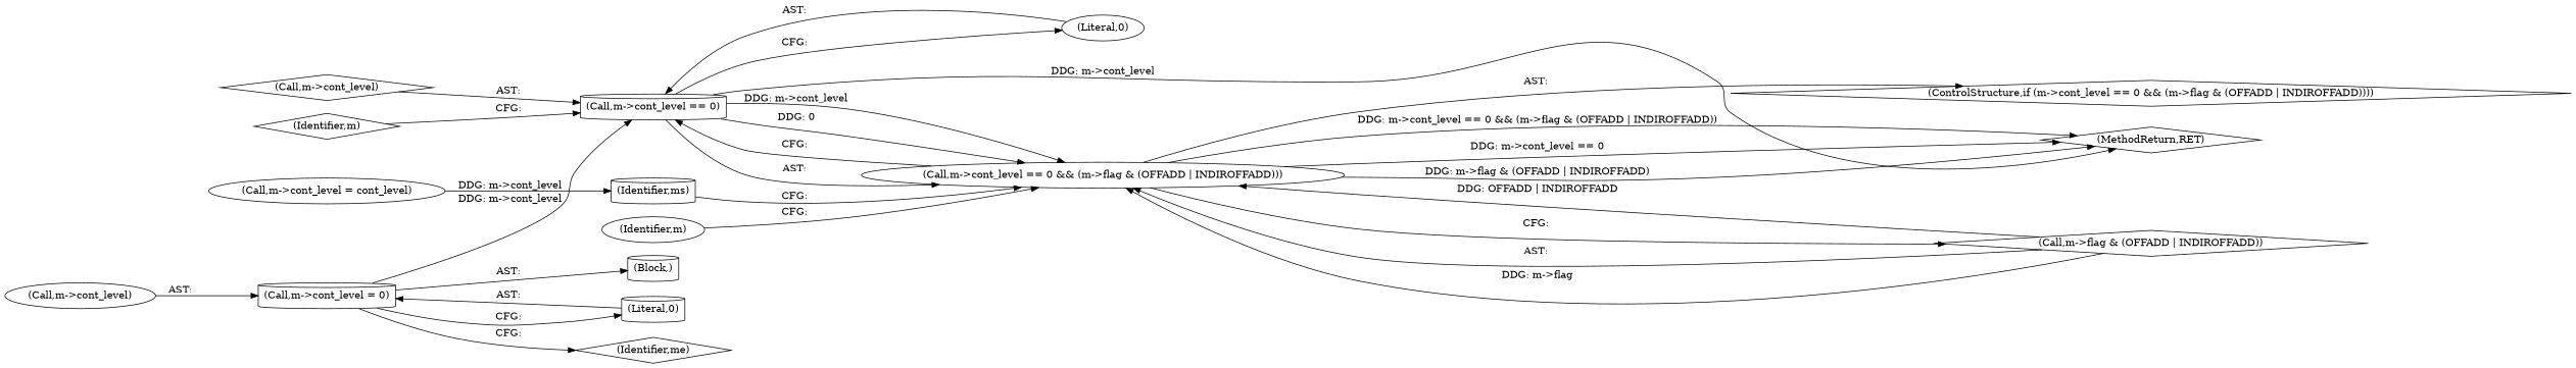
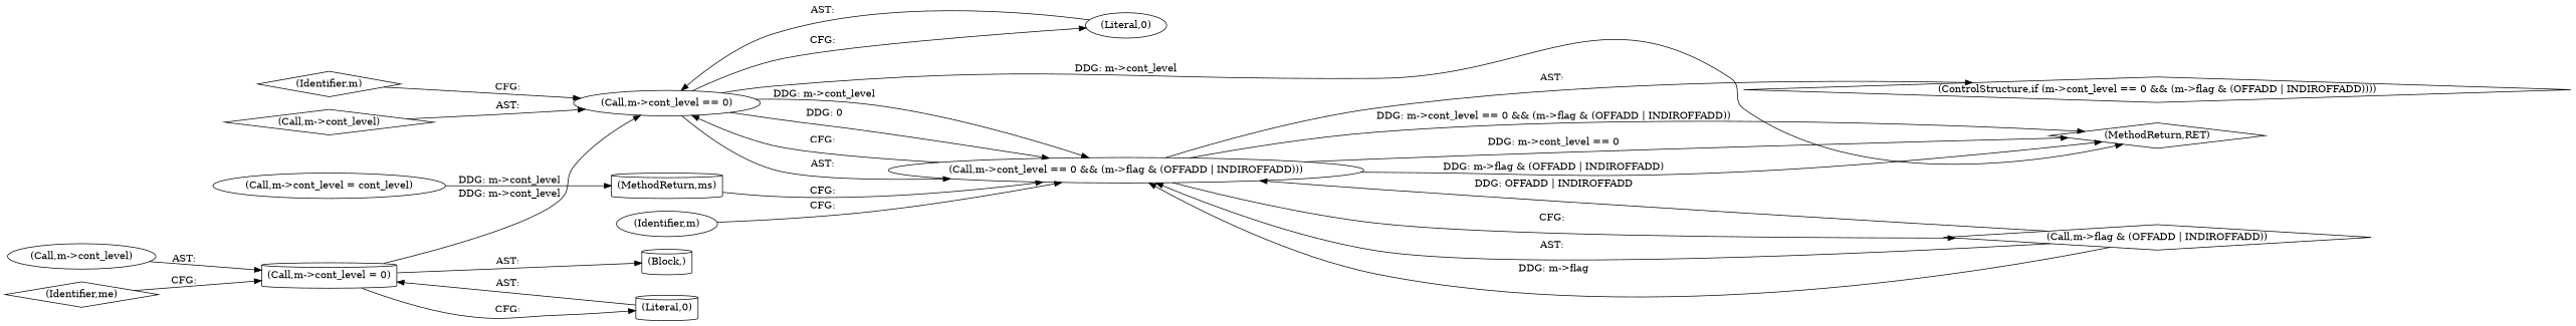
  digraph {
    rankdir=LR
    node [shape=diamond]
    n1 [label="(Call,m->cont_level = 0)" shape=cylinder]
-   n2 [label="(Call,m->cont_level == 0)" shape=cylinder]
+   n2 [label="(Call,m->cont_level == 0)" shape=ellipse]
    n3 [label="(Block,)" shape=cylinder]
    n4 [label="(Literal,0)" shape=cylinder]
    n5 [label="(Call,m->cont_level == 0 && (m->flag & (OFFADD | INDIROFFADD)))" shape=ellipse]
    n6 [label="(Literal,0)" shape=ellipse]
    n7 [label="(MethodReturn,RET)"]
    n8 [label="(Call,m->flag & (OFFADD | INDIROFFADD))"]
    n9 [label="(ControlStructure,if (m->cont_level == 0 && (m->flag & (OFFADD | INDIROFFADD))))"]
    n10 [label="(Identifier,m)"]
    n11 [label="(Call,m->cont_level = cont_level)" shape=ellipse]
-   n12 [label="(Identifier,ms)" shape=cylinder]
+   n12 [label="(MethodReturn,ms)" shape=cylinder]
    n13 [label="(Call,m->cont_level)" shape=ellipse]
    n14 [label="(Identifier,me)"]
    n15 [label="(Identifier,m)" shape=ellipse]
    n16 [label="(Call,m->cont_level)"]
    n1 -> n2 [label="DDG: m->cont_level"]
    n1 -> n3 [label="AST: "]
    n1 -> n4 [label="CFG: "]
    n2 -> n5 [label="AST: "]
    n2 -> n5 [label="DDG: m->cont_level"]
    n2 -> n5 [label="DDG: 0"]
    n2 -> n6 [label="CFG: "]
    n2 -> n7 [label="DDG: m->cont_level"]
    n4 -> n1 [label="AST: "]
    n5 -> n2 [label="CFG: "]
    n5 -> n7 [label="DDG: m->cont_level == 0 && (m->flag & (OFFADD | INDIROFFADD))"]
    n5 -> n7 [label="DDG: m->cont_level == 0"]
    n5 -> n7 [label="DDG: m->flag & (OFFADD | INDIROFFADD)"]
    n5 -> n8 [label="CFG: "]
    n5 -> n9 [label="AST: "]
    n6 -> n2 [label="AST: "]
    n8 -> n5 [label="AST: "]
    n8 -> n5 [label="DDG: m->flag"]
    n8 -> n5 [label="DDG: OFFADD | INDIROFFADD"]
    n10 -> n2 [label="CFG: "]
    n11 -> n12 [label="DDG: m->cont_level"]
    n12 -> n5 [label="CFG: "]
    n13 -> n1 [label="AST: "]
-   n1 -> n14 [label="CFG: "]
+   n14 -> n1 [label="CFG: "]
    n15 -> n5 [label="CFG: "]
    n16 -> n2 [label="AST: "]
  }
